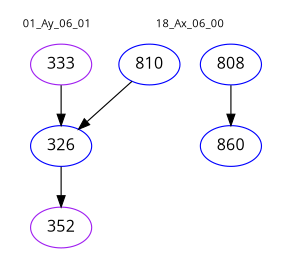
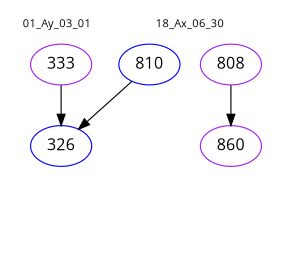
  digraph {
    fontname="Open Sans"
    node [color=purple fontname="Open Sans"]
    edge [color=black fontname="Open Sans"]
    n1 [label=333]
    n2 [color=blue label=326]
-   n3 [label=352]
    n4 [color=blue label=810]
-   n5 [color=blue label=808]
-   n6 [color=blue label=860]
+   n5 [label=808]
+   n6 [label=860]
    subgraph cluster_1 {
      color=white
      fontsize=10
-     label="01_Ay_06_01"
+     label="01_Ay_03_01"
      n1
      n2
-     n3
    }
    subgraph cluster_2 {
      color=white
      fontsize=10
-     label="18_Ax_06_00"
+     label="18_Ax_06_30"
      n4
      n5
      n6
    }
    n1 -> n2
-   n2 -> n3
    n4 -> n2
    n5 -> n6
  }
